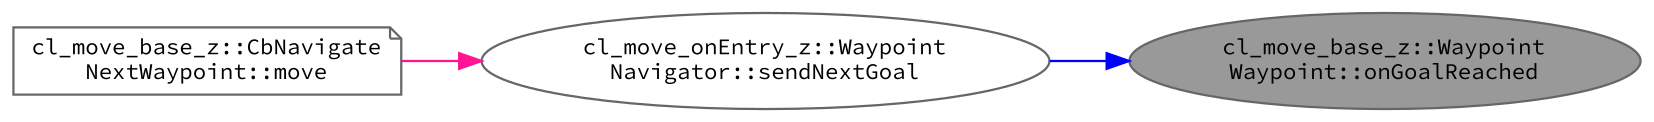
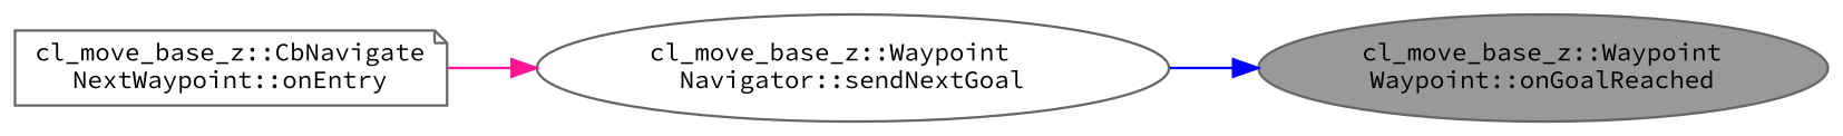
  digraph {
    fontname="Source Code Pro"
    rankdir=RL
    node [color=grey40 fillcolor=white fontname="Source Code Pro" fontsize=10 shape=ellipse style=filled]
    edge [dir=back fontname="Source Code Pro" fontsize=10 labelfontname=Helvetica labelfontsize=10 style=solid]
    n1 [color=gray40 fillcolor=grey60 fontcolor=black height=0.2 label="cl_move_base_z::Waypoint\lWaypoint::onGoalReached" width=0.4]
-   n2 [height=0.2 label="cl_move_onEntry_z::Waypoint\lNavigator::sendNextGoal" width=0.4]
-   n3 [height=0.2 label="cl_move_base_z::CbNavigate\lNextWaypoint::move" shape=note width=0.4]
+   n2 [height=0.2 label="cl_move_base_z::Waypoint\lNavigator::sendNextGoal" width=0.4]
+   n3 [height=0.2 label="cl_move_base_z::CbNavigate\lNextWaypoint::onEntry" shape=note width=0.4]
    n1 -> n2 [color=blue]
    n2 -> n3 [color=deeppink]
  }
